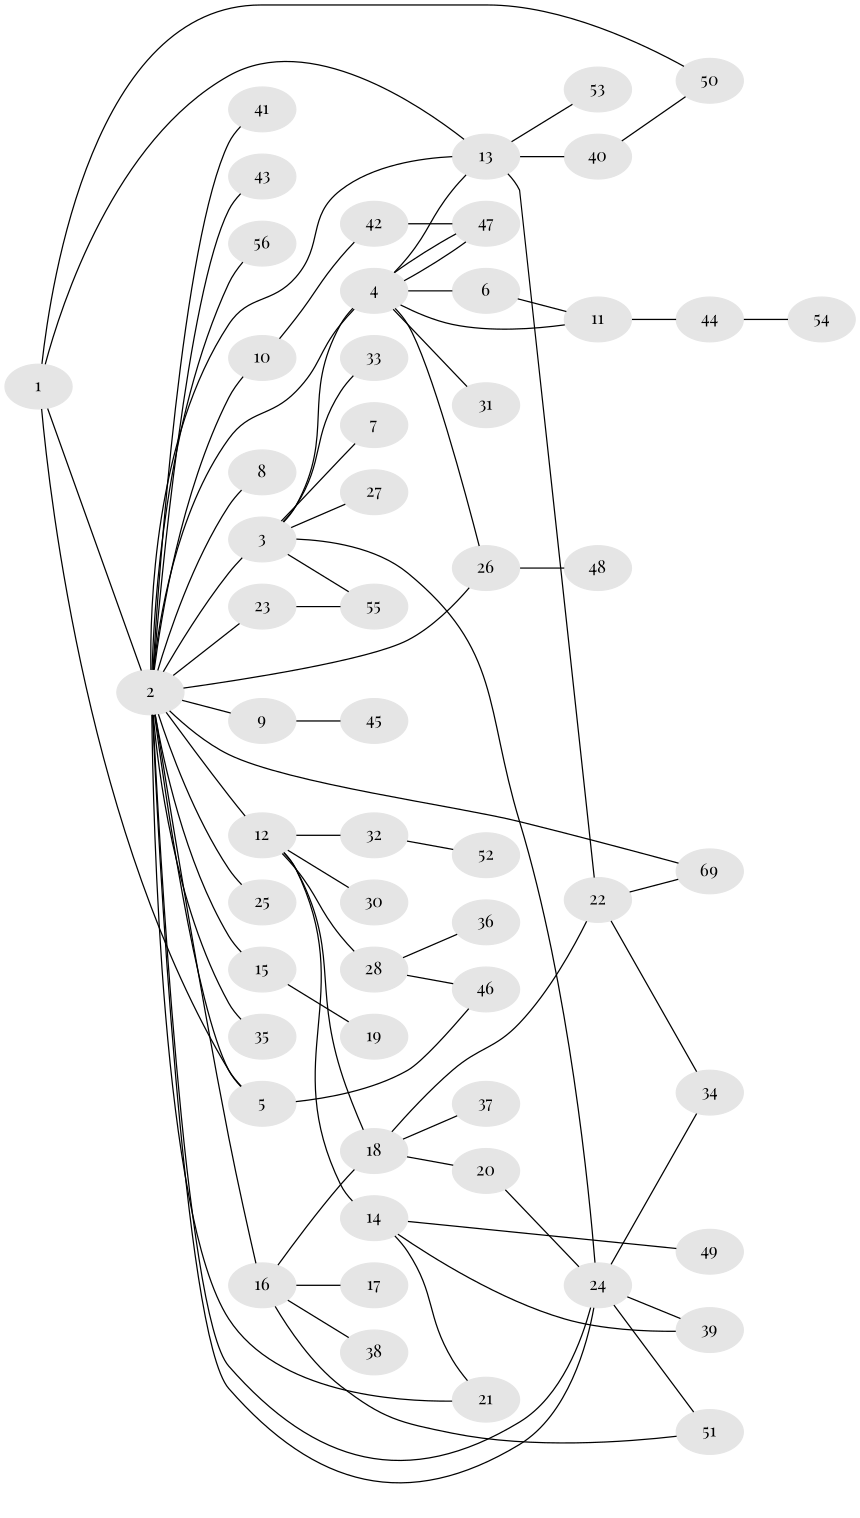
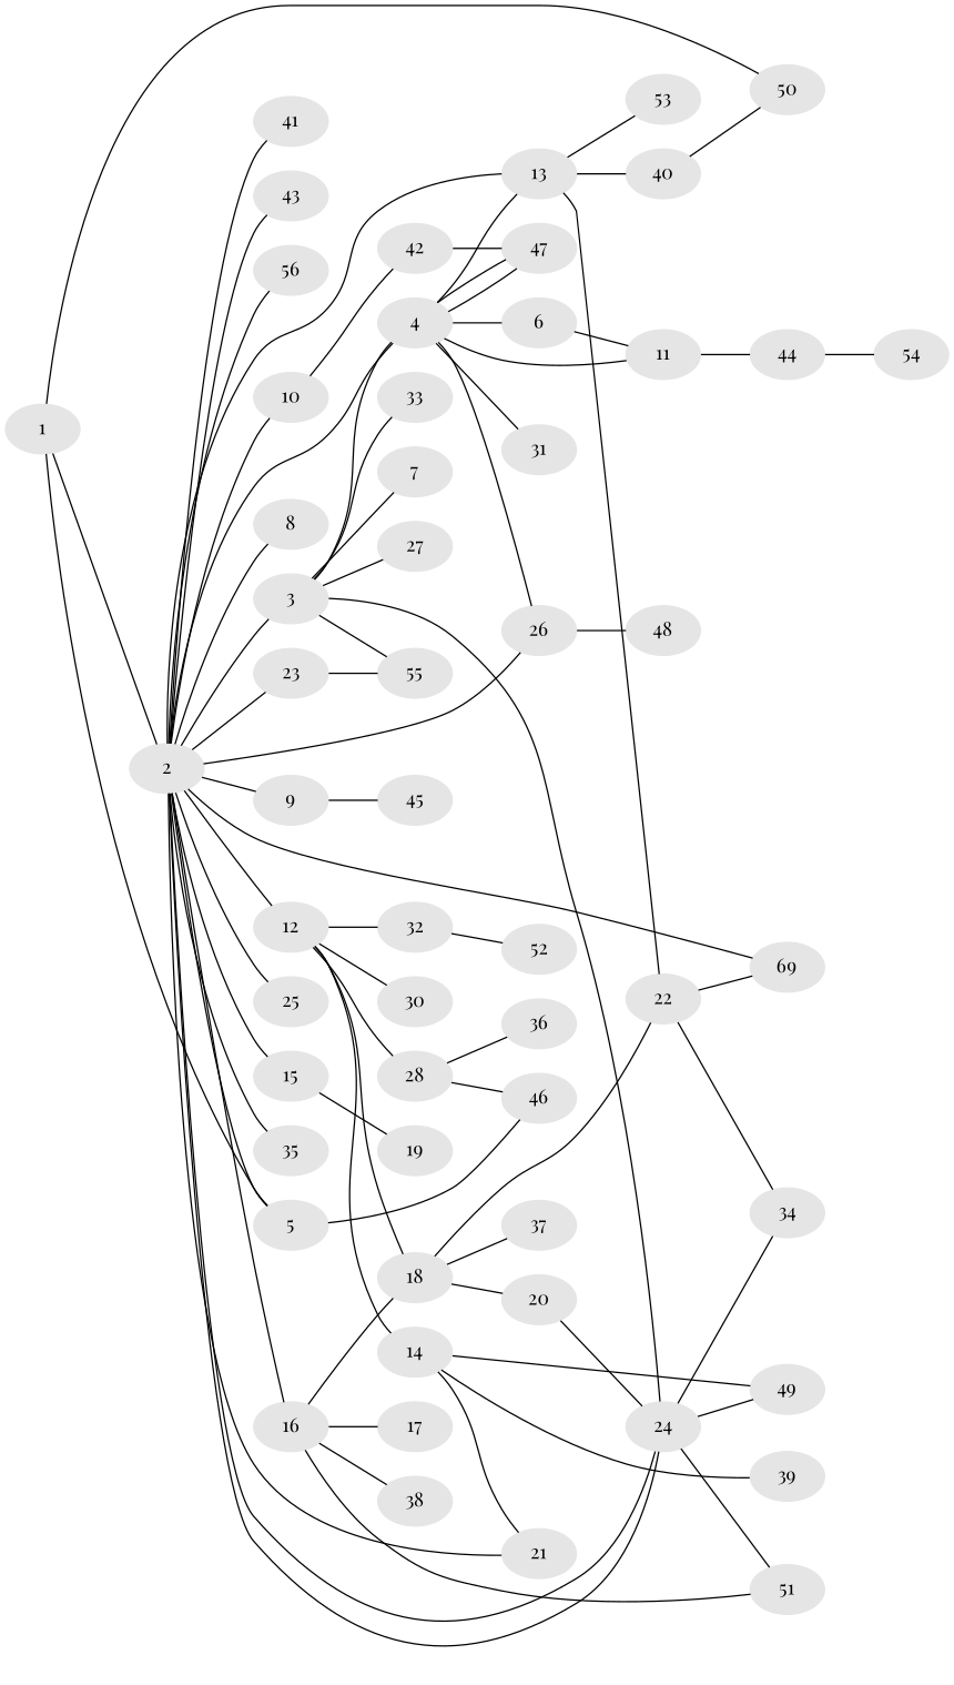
  graph {
    fontname="Playfair Display"
    rankdir=LR
    node [color=gray90 fontname="Playfair Display" style=filled]
    edge [fontname="Playfair Display"]
    1
    2
    5
    13
    50
    3
    4
    8
    9
    10
    12
    15
    16
    21
    23
    24
    25
    26
    n19 [label=69]
    35
    41
    43
    56
    46
    22
    40
    53
    7
    27
    33
    55
    6
    11
    31
    47
    45
    42
    14
    18
    28
    30
    32
    19
    17
    38
    51
    34
    39
    48
    44
    54
    49
    20
    37
    36
    52
    1 -- 2
    1 -- 5
-   1 -- 13
    1 -- 50
    2 -- 5
    2 -- 13
    2 -- 3
    2 -- 4
    2 -- 8
    2 -- 9
    2 -- 10
    2 -- 12
    2 -- 15
    2 -- 16
    2 -- 21
    2 -- 23
    2 -- 24
    2 -- 24
    2 -- 25
    2 -- 26
    2 -- n19
    2 -- 35
    2 -- 41
    2 -- 43
    2 -- 56
    5 -- 46
    13 -- 22
    13 -- 40
    13 -- 53
    3 -- 4
    3 -- 24
    3 -- 7
    3 -- 27
    3 -- 33
    3 -- 55
    4 -- 13
    4 -- 26
    4 -- 6
    4 -- 11
    4 -- 31
    4 -- 47
    4 -- 47
    9 -- 45
    10 -- 42
    12 -- 14
    12 -- 18
    12 -- 28
    12 -- 30
    12 -- 32
    15 -- 19
    16 -- 18
    16 -- 17
    16 -- 38
    16 -- 51
    23 -- 55
    24 -- 51
    24 -- 34
-   24 -- 39
+   24 -- 49
    26 -- 48
    22 -- n19
    22 -- 34
    40 -- 50
    6 -- 11
    11 -- 44
    42 -- 47
    14 -- 21
    14 -- 39
    14 -- 49
    18 -- 22
    18 -- 20
    18 -- 37
    28 -- 46
    28 -- 36
    32 -- 52
    44 -- 54
    20 -- 24
  }
